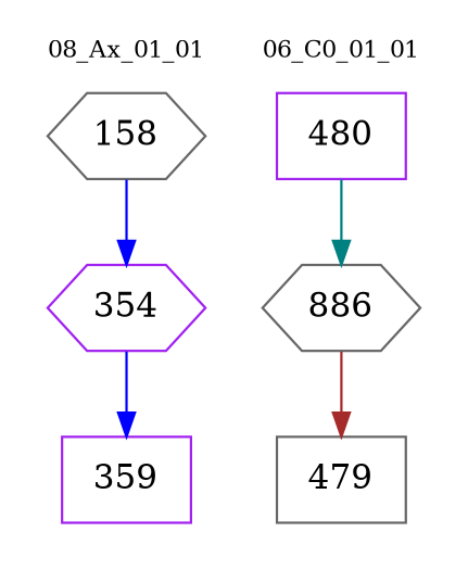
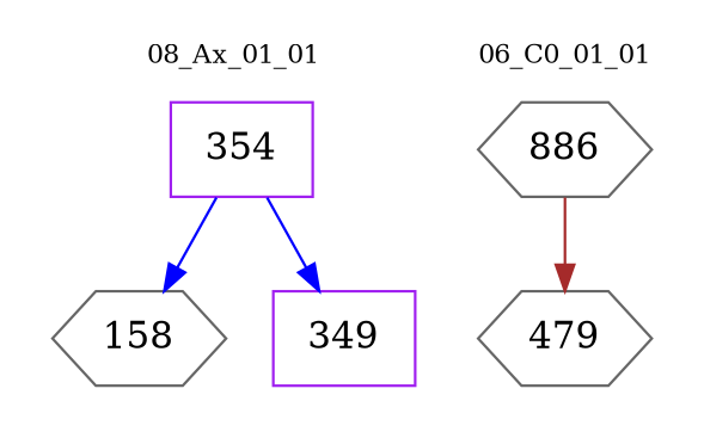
  digraph {
    node [color=gray40 shape=hexagon]
    edge [color=blue]
    n1 [label=158]
-   n2 [color=purple label=354]
-   n3 [color=purple label=359 shape=box]
-   n4 [color=purple label=480 shape=box]
+   n2 [color=purple label=354 shape=box]
+   n3 [color=purple label=349 shape=box]
    n5 [label=886]
-   n6 [label=479 shape=box]
+   n6 [label=479]
    subgraph cluster_1 {
      color=white
      fontsize=10
      label="08_Ax_01_01"
      n1
      n2
      n3
    }
    subgraph cluster_2 {
      color=white
      fontsize=10
      label="06_C0_01_01"
-     n4
      n5
      n6
    }
-   n1 -> n2
+   n2 -> n1
    n2 -> n3
-   n4 -> n5 [color=teal]
    n5 -> n6 [color=brown]
  }
